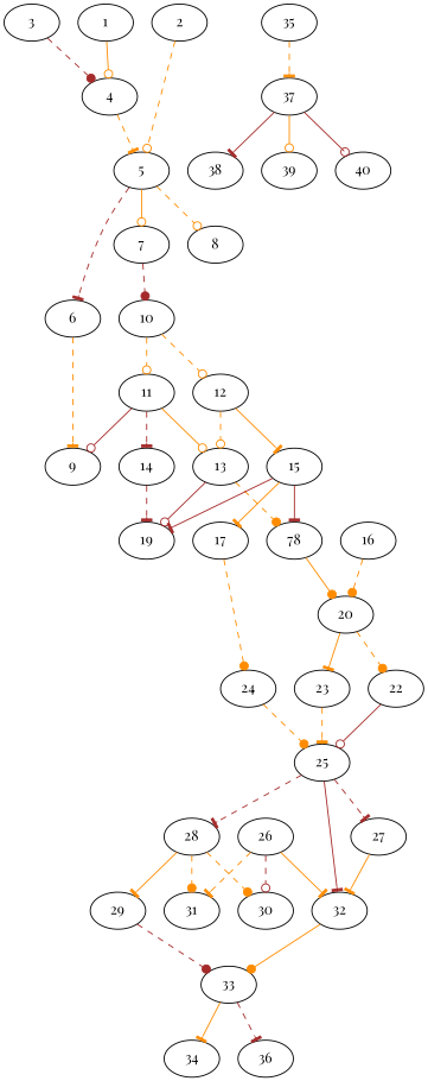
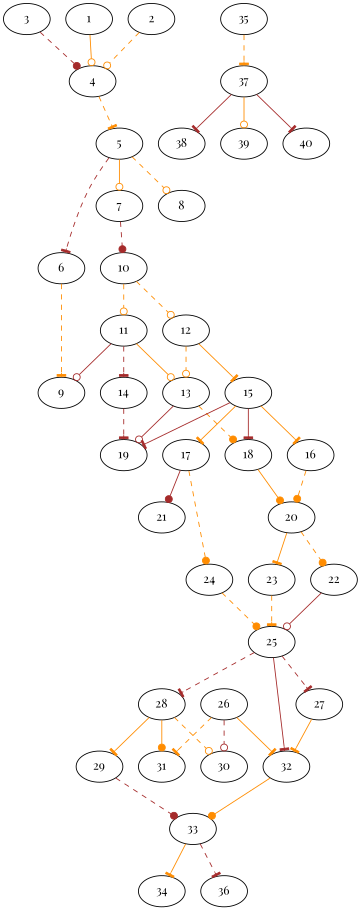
  digraph {
    fontname="Playfair Display"
    node [alpha=0.08 fontname="Playfair Display"]
    edge [arrowhead=tee color=darkorange fontname="Playfair Display" style=dashed]
    1 [alpha=0.17 expect_size=20148224]
    4 [alpha=0.15 expect_size=29488128]
    5 [expect_size=6732800]
    6 [alpha=0.18 expect_size=12806144]
    7 [alpha=0.12 expect_size=22539264]
    8 [alpha=0.03 expect_size=17249280]
    2 [alpha=0.09 expect_size=6420480]
    3 [alpha=0.10 expect_size=25370624]
    9 [alpha=0.00 expect_size=18975744]
    10 [alpha=0.03 expect_size=22559744]
    11 [alpha=0.10 expect_size=50571264]
    12 [alpha=0.11 expect_size=43967488]
    13 [alpha=0.05 expect_size=18151424]
    14 [expect_size=42366976]
    15 [alpha=0.15 expect_size=29700096]
-   18 [alpha=0.03 expect_size=24475648 label=78]
+   18 [alpha=0.03 expect_size=24475648]
    19 [alpha=0.02 expect_size=30609408]
    16 [alpha=0.05 expect_size=48704512]
    17 [alpha=0.01 expect_size=44139520]
    20 [alpha=0.17 expect_size=30686208]
+   21 [alpha=0.18 expect_size=38320128]
    24 [alpha=0.11 expect_size=6021120]
    22 [alpha=0.20 expect_size=15079424]
    23 [alpha=0.10 expect_size=41913344]
    25 [alpha=0.12 expect_size=25250816]
    27 [alpha=0.09 expect_size=25235456]
    28 [alpha=0.05 expect_size=26925056]
    32 [alpha=0.13 expect_size=26441728]
    26 [alpha=0.17 expect_size=13957120]
    30 [alpha=0.18 expect_size=38336512]
    31 [expect_size=30812160]
    29 [expect_size=34107392]
    33 [alpha=0.04 expect_size=26400768]
    34 [alpha=0.11 expect_size=50820096]
    36 [alpha=0.04 expect_size=11331584]
    35 [alpha=0.09 expect_size=29571072]
    37 [alpha=0.16 expect_size=50849792]
    38 [alpha=0.17 expect_size=23867392]
    39 [expect_size=36761600]
    40 [alpha=0.10 expect_size=8894464]
    1 -> 4 [arrowhead=odot style=solid]
    4 -> 5
    5 -> 6 [color=brown]
    5 -> 7 [arrowhead=odot style=solid]
    5 -> 8 [arrowhead=odot]
    6 -> 9
    7 -> 10 [arrowhead=dot color=brown]
-   2 -> 5 [arrowhead=odot]
+   2 -> 4 [arrowhead=odot]
    3 -> 4 [arrowhead=dot color=brown]
    10 -> 11 [arrowhead=odot]
    10 -> 12 [arrowhead=odot]
    11 -> 9 [arrowhead=odot color=brown style=solid]
    11 -> 13 [arrowhead=odot style=solid]
    11 -> 14 [color=brown]
    12 -> 13 [arrowhead=odot]
    12 -> 15 [style=solid]
    13 -> 18 [arrowhead=dot]
    13 -> 19 [arrowhead=odot color=brown style=solid]
    14 -> 19 [color=brown]
    15 -> 18 [color=brown style=solid]
    15 -> 19 [color=brown style=solid]
+   15 -> 16 [style=solid]
    15 -> 17 [style=solid]
    18 -> 20 [arrowhead=dot style=solid]
    16 -> 20 [arrowhead=dot]
+   17 -> 21 [arrowhead=dot color=brown style=solid]
    17 -> 24 [arrowhead=dot]
    20 -> 22 [arrowhead=dot]
    20 -> 23 [style=solid]
    24 -> 25 [arrowhead=dot]
    22 -> 25 [arrowhead=odot color=brown style=solid]
    23 -> 25
    25 -> 27 [color=brown]
    25 -> 28 [color=brown]
    25 -> 32 [color=brown style=solid]
    27 -> 32 [style=solid]
-   28 -> 30 [arrowhead=dot]
-   28 -> 31 [arrowhead=dot]
+   28 -> 30 [arrowhead=odot]
+   28 -> 31 [arrowhead=dot style=solid]
    28 -> 29 [style=solid]
    32 -> 33 [arrowhead=dot style=solid]
    26 -> 32 [style=solid]
    26 -> 30 [arrowhead=odot color=brown]
    26 -> 31
    29 -> 33 [arrowhead=dot color=brown]
    33 -> 34 [style=solid]
    33 -> 36 [color=brown]
    35 -> 37
    37 -> 38 [color=brown style=solid]
    37 -> 39 [arrowhead=odot style=solid]
-   37 -> 40 [arrowhead=odot color=brown style=solid]
+   37 -> 40 [color=brown style=solid]
  }
